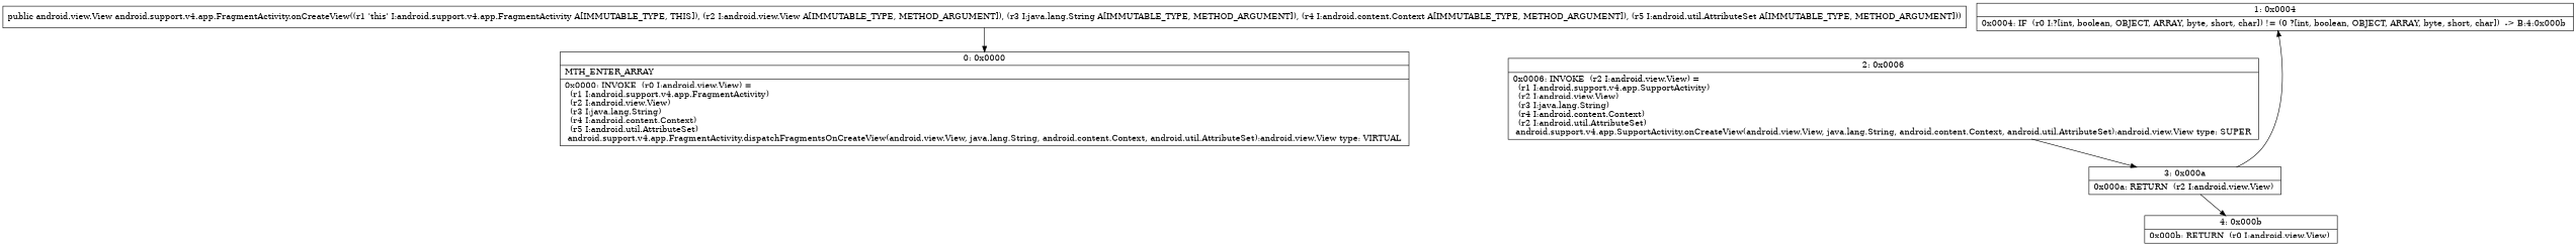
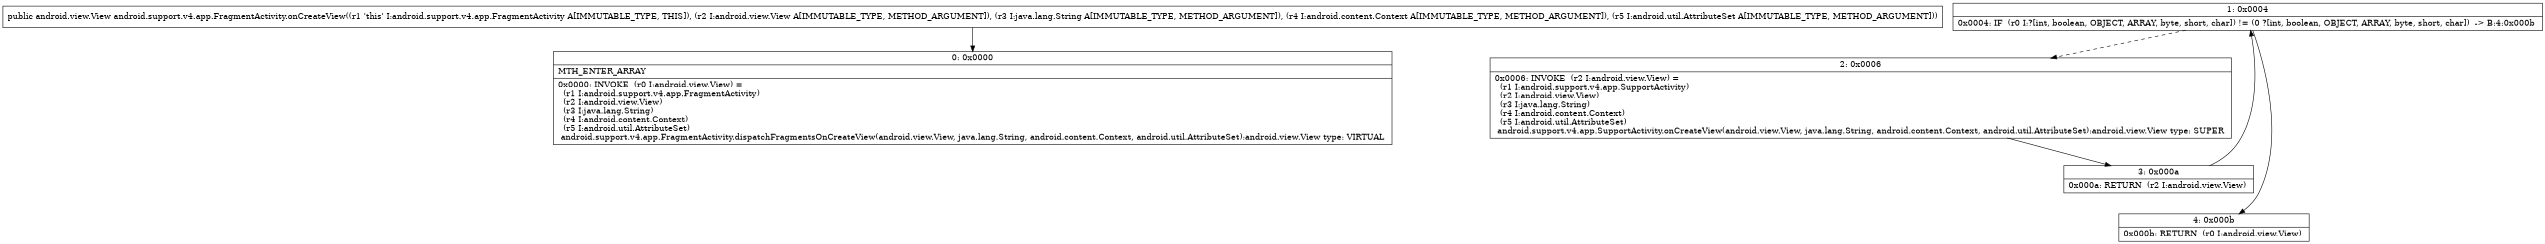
  digraph {
    node [shape=record]
    n1 [label="{0\:\ 0x0000|MTH_ENTER_ARRAY\l|0x0000: INVOKE  (r0 I:android.view.View) = \l  (r1 I:android.support.v4.app.FragmentActivity)\l  (r2 I:android.view.View)\l  (r3 I:java.lang.String)\l  (r4 I:android.content.Context)\l  (r5 I:android.util.AttributeSet)\l android.support.v4.app.FragmentActivity.dispatchFragmentsOnCreateView(android.view.View, java.lang.String, android.content.Context, android.util.AttributeSet):android.view.View type: VIRTUAL \l}"]
    n2 [label="{1\:\ 0x0004|0x0004: IF  (r0 I:?[int, boolean, OBJECT, ARRAY, byte, short, char]) != (0 ?[int, boolean, OBJECT, ARRAY, byte, short, char])  \-\> B:4:0x000b \l}"]
-   n3 [label="{2\:\ 0x0006|0x0006: INVOKE  (r2 I:android.view.View) = \l  (r1 I:android.support.v4.app.SupportActivity)\l  (r2 I:android.view.View)\l  (r3 I:java.lang.String)\l  (r4 I:android.content.Context)\l  (r2 I:android.util.AttributeSet)\l android.support.v4.app.SupportActivity.onCreateView(android.view.View, java.lang.String, android.content.Context, android.util.AttributeSet):android.view.View type: SUPER \l}"]
+   n3 [label="{2\:\ 0x0006|0x0006: INVOKE  (r2 I:android.view.View) = \l  (r1 I:android.support.v4.app.SupportActivity)\l  (r2 I:android.view.View)\l  (r3 I:java.lang.String)\l  (r4 I:android.content.Context)\l  (r5 I:android.util.AttributeSet)\l android.support.v4.app.SupportActivity.onCreateView(android.view.View, java.lang.String, android.content.Context, android.util.AttributeSet):android.view.View type: SUPER \l}"]
    n4 [label="{4\:\ 0x000b|0x000b: RETURN  (r0 I:android.view.View) \l}"]
    n5 [label="{3\:\ 0x000a|0x000a: RETURN  (r2 I:android.view.View) \l}"]
    n6 [label="{public android.view.View android.support.v4.app.FragmentActivity.onCreateView((r1 'this' I:android.support.v4.app.FragmentActivity A[IMMUTABLE_TYPE, THIS]), (r2 I:android.view.View A[IMMUTABLE_TYPE, METHOD_ARGUMENT]), (r3 I:java.lang.String A[IMMUTABLE_TYPE, METHOD_ARGUMENT]), (r4 I:android.content.Context A[IMMUTABLE_TYPE, METHOD_ARGUMENT]), (r5 I:android.util.AttributeSet A[IMMUTABLE_TYPE, METHOD_ARGUMENT])) }"]
-   n5 -> n4
+   n2 -> n3 [style=dashed]
+   n2 -> n4
    n3 -> n5
    n5 -> n2
    n6 -> n1
  }
